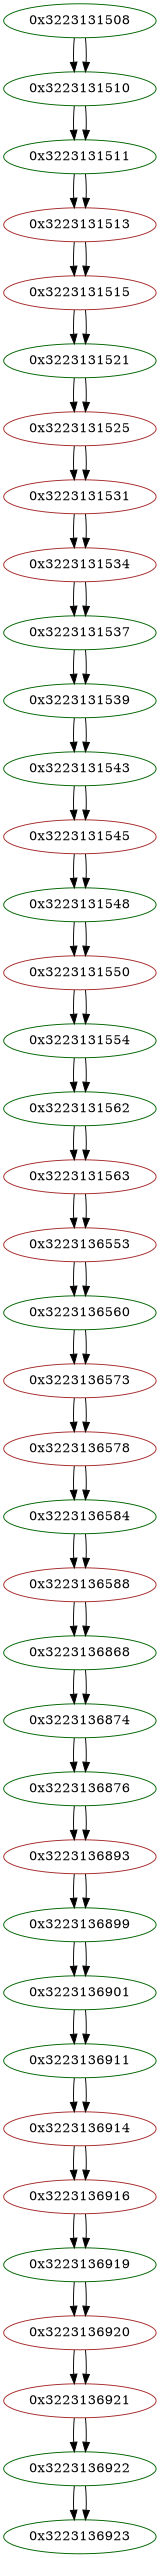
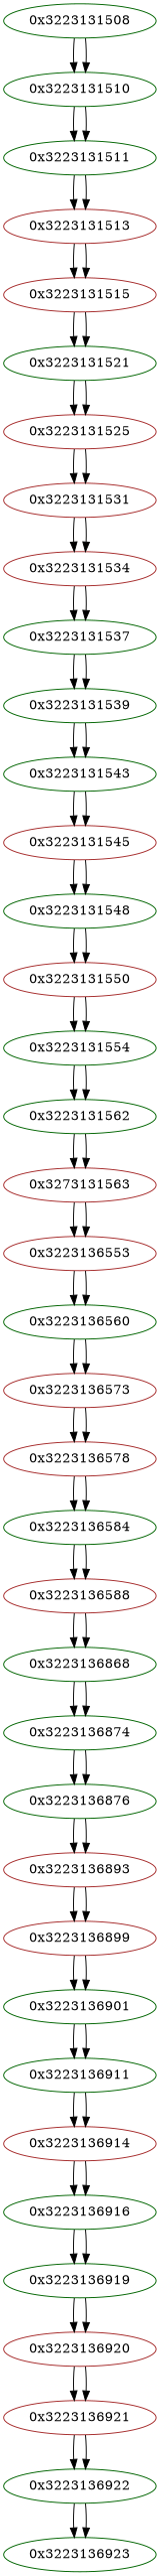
  digraph {
    node [color=darkgreen]
    n1 [label="0x3223131508"]
    n2 [label="0x3223131510"]
    n3 [label="0x3223131511"]
    n4 [color=brown label="0x3223131513"]
    n5 [color=brown label="0x3223131515"]
    n6 [label="0x3223131521"]
    n7 [color=brown label="0x3223131525"]
    n8 [color=brown label="0x3223131531"]
    n9 [color=brown label="0x3223131534"]
    n10 [label="0x3223131537"]
    n11 [label="0x3223131539"]
    n12 [label="0x3223131543"]
    n13 [color=brown label="0x3223131545"]
    n14 [label="0x3223131548"]
    n15 [color=brown label="0x3223131550"]
    n16 [label="0x3223131554"]
    n17 [label="0x3223131562"]
-   n18 [color=brown label="0x3223131563"]
+   n18 [color=brown label="0x3273131563"]
    n19 [color=brown label="0x3223136553"]
    n20 [label="0x3223136560"]
    n21 [color=brown label="0x3223136573"]
    n22 [color=brown label="0x3223136578"]
    n23 [label="0x3223136584"]
    n24 [color=brown label="0x3223136588"]
    n25 [label="0x3223136868"]
    n26 [label="0x3223136874"]
    n27 [label="0x3223136876"]
    n28 [color=brown label="0x3223136893"]
-   n29 [label="0x3223136899"]
+   n29 [color=brown label="0x3223136899"]
    n30 [label="0x3223136901"]
    n31 [label="0x3223136911"]
    n32 [color=brown label="0x3223136914"]
-   n33 [color=brown label="0x3223136916"]
+   n33 [label="0x3223136916"]
    n34 [label="0x3223136919"]
    n35 [color=brown label="0x3223136920"]
    n36 [color=brown label="0x3223136921"]
    n37 [label="0x3223136922"]
    n38 [label="0x3223136923"]
    n1 -> n2
    n1 -> n2
    n2 -> n3
    n2 -> n3
    n3 -> n4
    n3 -> n4
    n4 -> n5
    n4 -> n5
    n5 -> n6
    n5 -> n6
    n6 -> n7
    n6 -> n7
    n7 -> n8
    n7 -> n8
    n8 -> n9
    n8 -> n9
    n9 -> n10
    n9 -> n10
    n10 -> n11
    n10 -> n11
    n11 -> n12
    n11 -> n12
    n12 -> n13
    n12 -> n13
    n13 -> n14
    n13 -> n14
    n14 -> n15
    n14 -> n15
    n15 -> n16
    n15 -> n16
    n16 -> n17
    n16 -> n17
    n17 -> n18
    n17 -> n18
    n18 -> n19
    n18 -> n19
    n19 -> n20
    n19 -> n20
    n20 -> n21
    n20 -> n21
    n21 -> n22
    n21 -> n22
    n22 -> n23
    n22 -> n23
    n23 -> n24
    n23 -> n24
    n24 -> n25
    n24 -> n25
    n25 -> n26
    n25 -> n26
    n26 -> n27
    n26 -> n27
    n27 -> n28
    n27 -> n28
    n28 -> n29
    n28 -> n29
    n29 -> n30
    n29 -> n30
    n30 -> n31
    n30 -> n31
    n31 -> n32
    n31 -> n32
    n32 -> n33
    n32 -> n33
    n33 -> n34
    n33 -> n34
    n34 -> n35
    n34 -> n35
    n35 -> n36
    n35 -> n36
    n36 -> n37
    n36 -> n37
    n37 -> n38
    n37 -> n38
  }
